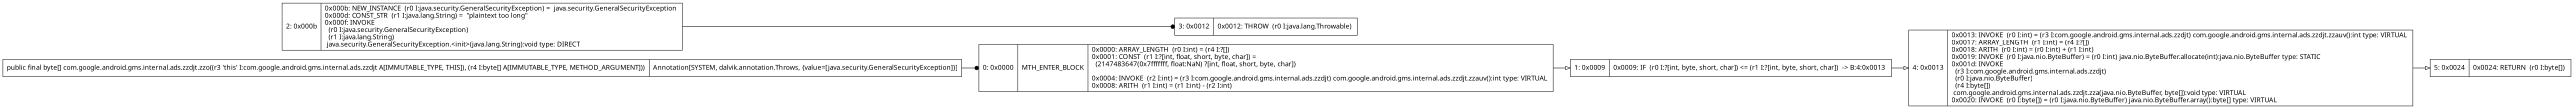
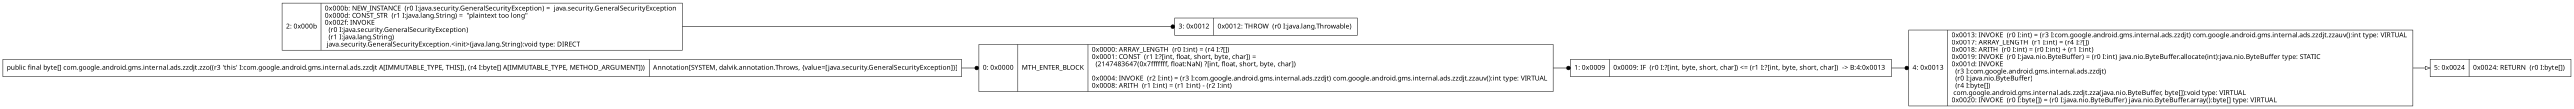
  digraph {
    fontname="Noto Sans"
    rankdir=LR
    node [fontname="Noto Sans" shape=record]
    edge [arrowhead=dot fontname="Noto Sans"]
    n1 [label="{0\:\ 0x0000|MTH_ENTER_BLOCK\l|0x0000: ARRAY_LENGTH  (r0 I:int) = (r4 I:?[]) \l0x0001: CONST  (r1 I:?[int, float, short, byte, char]) = \l  (2147483647(0x7fffffff, float:NaN) ?[int, float, short, byte, char])\l \l0x0004: INVOKE  (r2 I:int) = (r3 I:com.google.android.gms.internal.ads.zzdjt) com.google.android.gms.internal.ads.zzdjt.zzauv():int type: VIRTUAL \l0x0008: ARITH  (r1 I:int) = (r1 I:int) \- (r2 I:int) \l}"]
    n2 [label="{1\:\ 0x0009|0x0009: IF  (r0 I:?[int, byte, short, char]) \<= (r1 I:?[int, byte, short, char])  \-\> B:4:0x0013 \l}"]
    n3 [label="{4\:\ 0x0013|0x0013: INVOKE  (r0 I:int) = (r3 I:com.google.android.gms.internal.ads.zzdjt) com.google.android.gms.internal.ads.zzdjt.zzauv():int type: VIRTUAL \l0x0017: ARRAY_LENGTH  (r1 I:int) = (r4 I:?[]) \l0x0018: ARITH  (r0 I:int) = (r0 I:int) + (r1 I:int) \l0x0019: INVOKE  (r0 I:java.nio.ByteBuffer) = (r0 I:int) java.nio.ByteBuffer.allocate(int):java.nio.ByteBuffer type: STATIC \l0x001d: INVOKE  \l  (r3 I:com.google.android.gms.internal.ads.zzdjt)\l  (r0 I:java.nio.ByteBuffer)\l  (r4 I:byte[])\l com.google.android.gms.internal.ads.zzdjt.zza(java.nio.ByteBuffer, byte[]):void type: VIRTUAL \l0x0020: INVOKE  (r0 I:byte[]) = (r0 I:java.nio.ByteBuffer) java.nio.ByteBuffer.array():byte[] type: VIRTUAL \l}"]
-   n4 [label="{2\:\ 0x000b|0x000b: NEW_INSTANCE  (r0 I:java.security.GeneralSecurityException) =  java.security.GeneralSecurityException \l0x000d: CONST_STR  (r1 I:java.lang.String) =  \"plaintext too long\" \l0x000f: INVOKE  \l  (r0 I:java.security.GeneralSecurityException)\l  (r1 I:java.lang.String)\l java.security.GeneralSecurityException.\<init\>(java.lang.String):void type: DIRECT \l}"]
+   n4 [label="{2\:\ 0x000b|0x000b: NEW_INSTANCE  (r0 I:java.security.GeneralSecurityException) =  java.security.GeneralSecurityException \l0x000d: CONST_STR  (r1 I:java.lang.String) =  \"plaintext too long\" \l0x002f: INVOKE  \l  (r0 I:java.security.GeneralSecurityException)\l  (r1 I:java.lang.String)\l java.security.GeneralSecurityException.\<init\>(java.lang.String):void type: DIRECT \l}"]
    n5 [label="{3\:\ 0x0012|0x0012: THROW  (r0 I:java.lang.Throwable) \l}"]
    n6 [label="{5\:\ 0x0024|0x0024: RETURN  (r0 I:byte[]) \l}"]
    n7 [label="{public final byte[] com.google.android.gms.internal.ads.zzdjt.zzo((r3 'this' I:com.google.android.gms.internal.ads.zzdjt A[IMMUTABLE_TYPE, THIS]), (r4 I:byte[] A[IMMUTABLE_TYPE, METHOD_ARGUMENT]))  | Annotation[SYSTEM, dalvik.annotation.Throws, \{value=[java.security.GeneralSecurityException]\}]\l}"]
-   n1 -> n2 [arrowhead=onormal]
-   n2 -> n3 [arrowhead=onormal]
+   n1 -> n2
+   n2 -> n3
    n3 -> n6 [arrowhead=onormal]
    n4 -> n5
    n7 -> n1
  }
